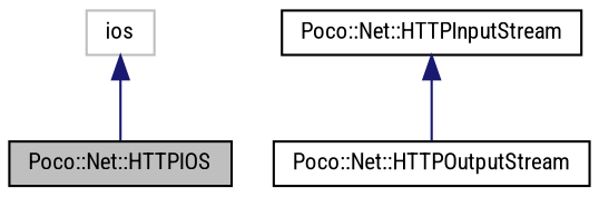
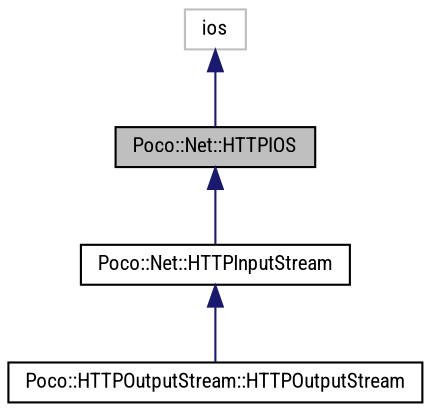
  digraph {
    fontname="Roboto Condensed"
    node [color=black fillcolor=white fontname="Roboto Condensed" fontsize=10 shape=record style=filled]
    edge [color=midnightblue dir=back fontname="Roboto Condensed" fontsize=10 labelfontname=Helvetica labelfontsize=10 style=solid]
    n1 [fillcolor=grey75 fontcolor=black height=0.2 label="Poco::Net::HTTPIOS" width=0.4]
    n2 [height=0.2 label="Poco::Net::HTTPInputStream" width=0.4]
-   n3 [height=0.2 label="Poco::Net::HTTPOutputStream" width=0.4]
+   n3 [height=0.2 label="Poco::HTTPOutputStream::HTTPOutputStream" width=0.4]
    n4 [color=grey75 height=0.2 label=ios width=0.4]
+   n1 -> n2
    n2 -> n3
    n4 -> n1
  }
